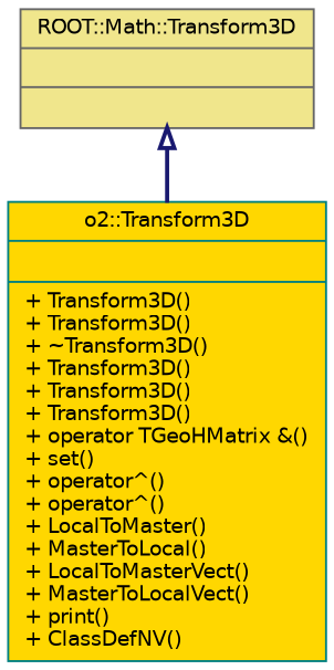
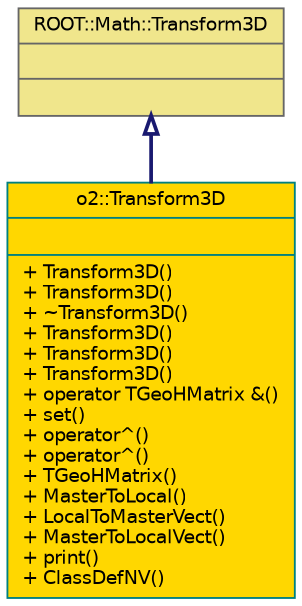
  digraph {
    node [fontname=Helvetica fontsize=10 shape=record style=filled]
-   n1 [color=teal fillcolor=gold fontcolor=black height=0.2 label="{o2::Transform3D\n||+ Transform3D()\l+ Transform3D()\l+ ~Transform3D()\l+ Transform3D()\l+ Transform3D()\l+ Transform3D()\l+ operator TGeoHMatrix &()\l+ set()\l+ operator^()\l+ operator^()\l+ LocalToMaster()\l+ MasterToLocal()\l+ LocalToMasterVect()\l+ MasterToLocalVect()\l+ print()\l+ ClassDefNV()\l}" width=0.4]
+   n1 [color=teal fillcolor=gold fontcolor=black height=0.2 label="{o2::Transform3D\n||+ Transform3D()\l+ Transform3D()\l+ ~Transform3D()\l+ Transform3D()\l+ Transform3D()\l+ Transform3D()\l+ operator TGeoHMatrix &()\l+ set()\l+ operator^()\l+ operator^()\l+ TGeoHMatrix()\l+ MasterToLocal()\l+ LocalToMasterVect()\l+ MasterToLocalVect()\l+ print()\l+ ClassDefNV()\l}" width=0.4]
    n2 [color=gray40 height=0.2 label="{ROOT::Math::Transform3D\n||}" width=0.4 fillcolor=khaki]
    n2 -> n1 [arrowtail=onormal color=midnightblue dir=back fontname=Helvetica fontsize=10 labelfontname=Helvetica labelfontsize=10 style=bold]
  }
